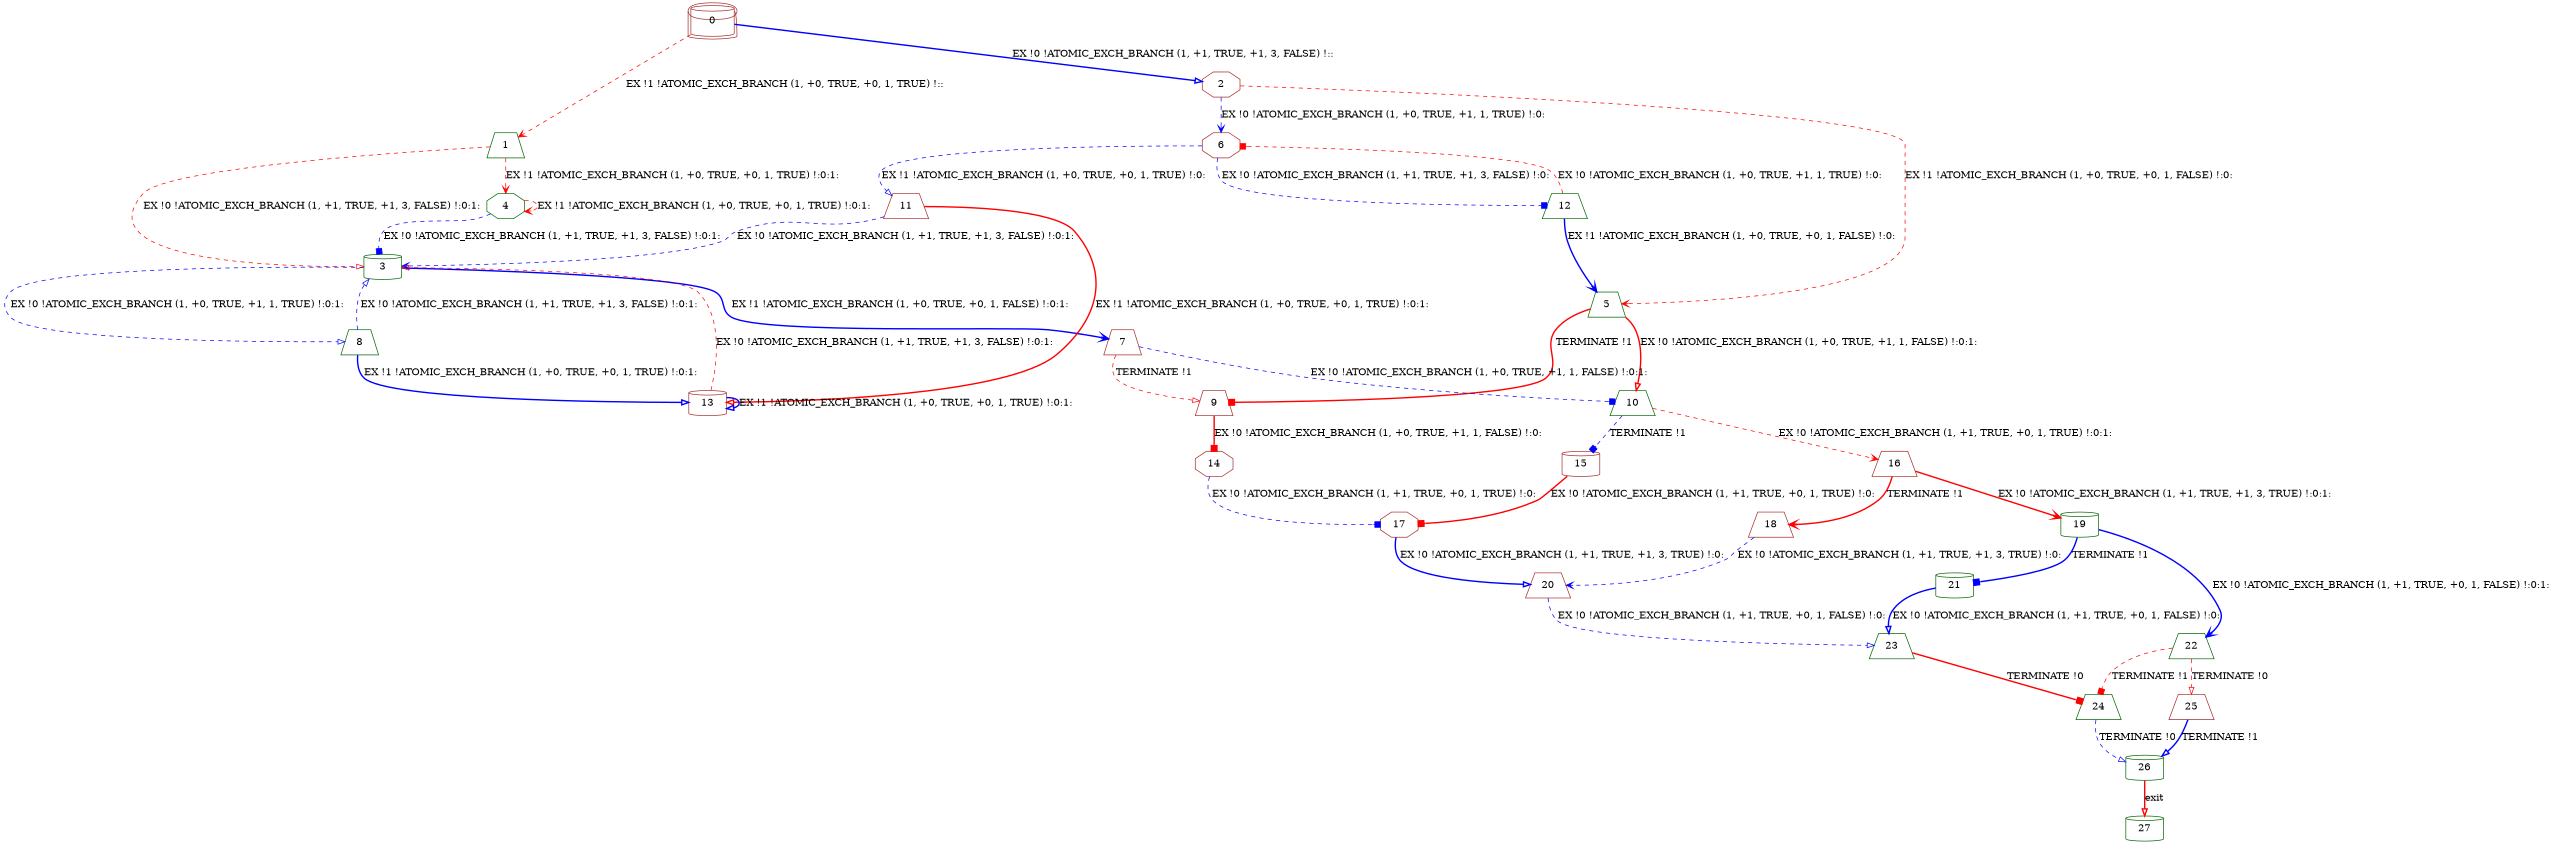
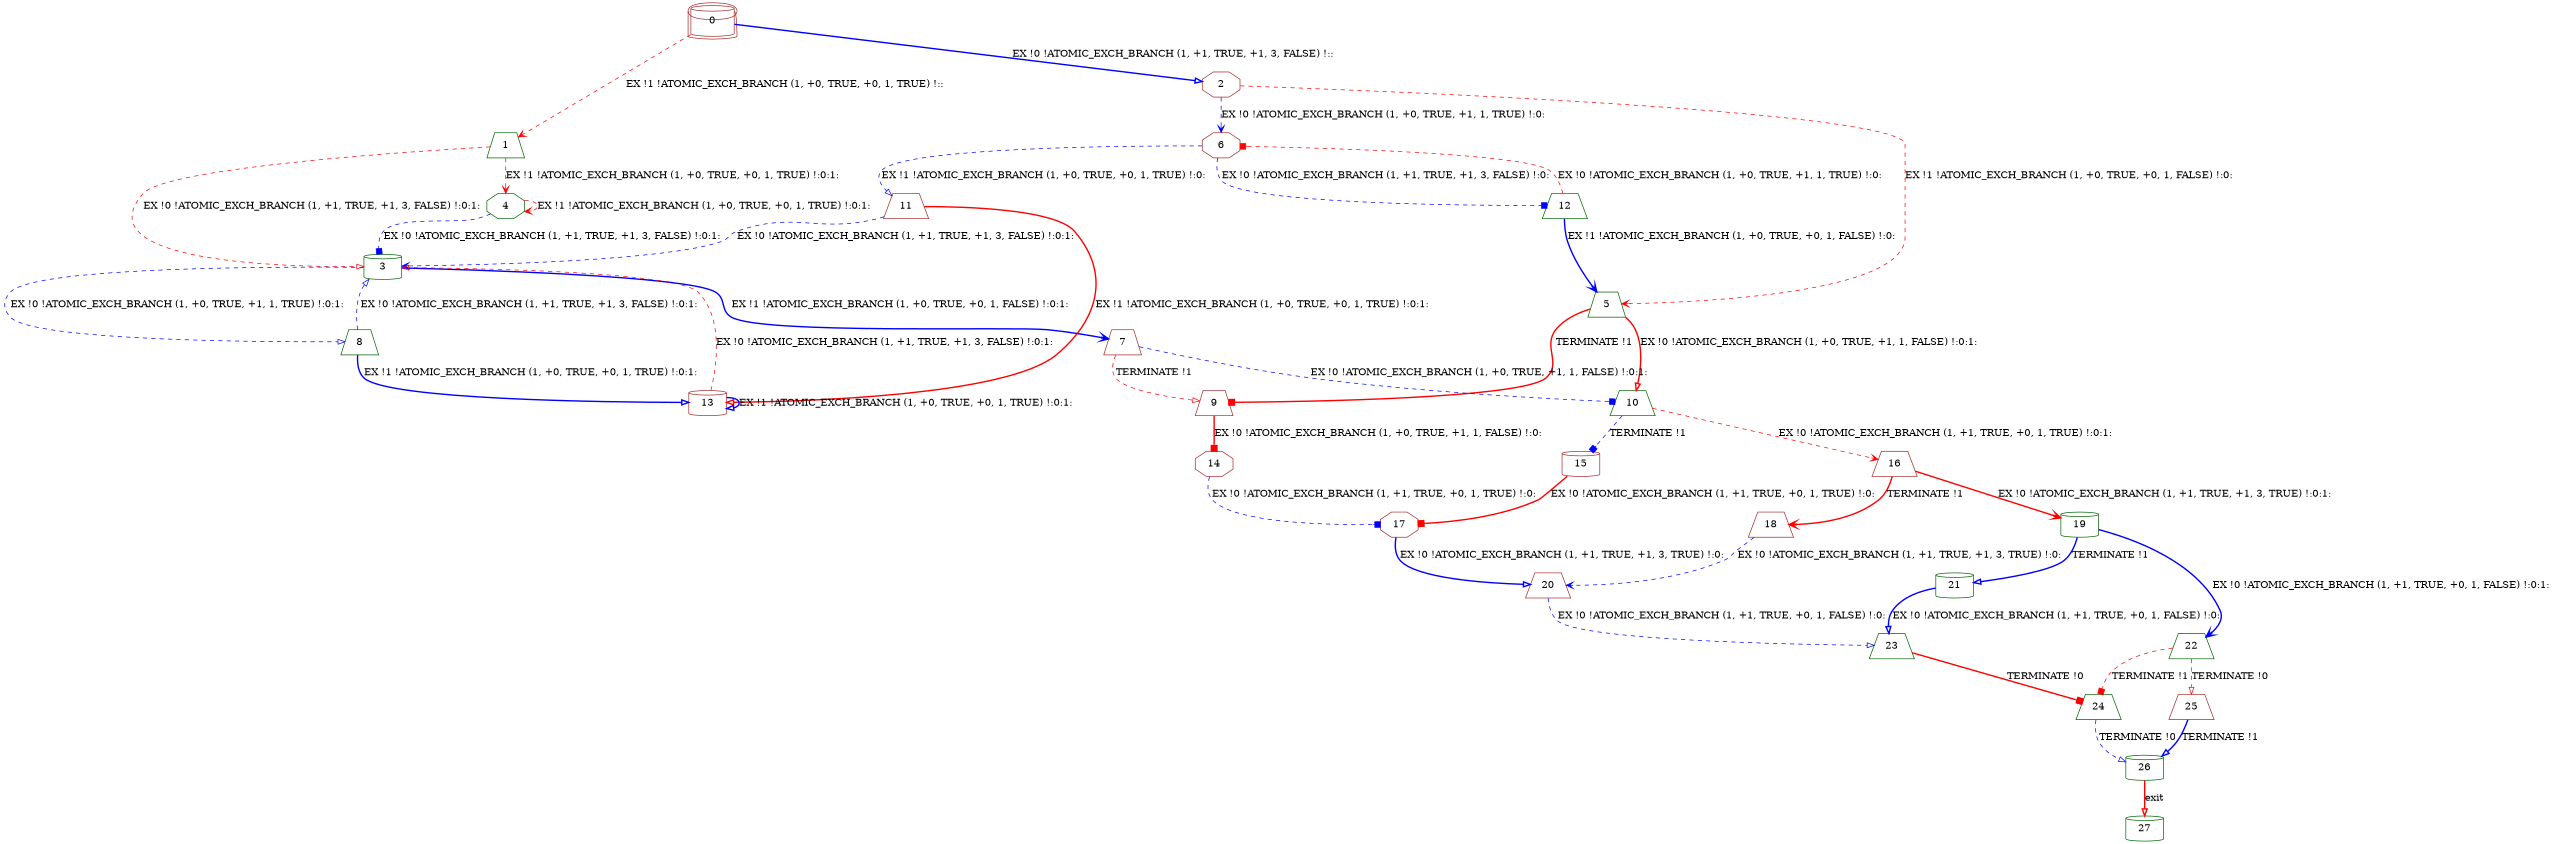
  digraph {
    node [color=brown shape=trapezium]
    edge [arrowhead=onormal color=blue style=dashed]
    0 [peripheries=2 shape=cylinder]
    1 [color=darkgreen]
    2 [shape=octagon]
    3 [color=darkgreen shape=cylinder]
    4 [color=darkgreen shape=octagon]
    5 [color=darkgreen]
    6 [shape=octagon]
    7
    8 [color=darkgreen]
    9
    10 [color=darkgreen]
    11
    12 [color=darkgreen]
    13 [shape=cylinder]
    14 [shape=octagon]
    15 [shape=cylinder]
    16
    17 [shape=octagon]
    18
    19 [color=darkgreen shape=cylinder]
    20
    21 [color=darkgreen shape=cylinder]
    22 [color=darkgreen]
    23 [color=darkgreen]
    24 [color=darkgreen]
    25
    26 [color=darkgreen shape=cylinder]
    27 [color=darkgreen shape=cylinder]
    0 -> 1 [arrowhead=vee color=red label="EX !1 !ATOMIC_EXCH_BRANCH (1, +0, TRUE, +0, 1, TRUE) !::"]
    0 -> 2 [label="EX !0 !ATOMIC_EXCH_BRANCH (1, +1, TRUE, +1, 3, FALSE) !::" style=bold]
    1 -> 3 [color=red label="EX !0 !ATOMIC_EXCH_BRANCH (1, +1, TRUE, +1, 3, FALSE) !:0:1:"]
    1 -> 4 [arrowhead=vee color=red label="EX !1 !ATOMIC_EXCH_BRANCH (1, +0, TRUE, +0, 1, TRUE) !:0:1:"]
    2 -> 5 [arrowhead=vee color=red label="EX !1 !ATOMIC_EXCH_BRANCH (1, +0, TRUE, +0, 1, FALSE) !:0:"]
    2 -> 6 [arrowhead=vee label="EX !0 !ATOMIC_EXCH_BRANCH (1, +0, TRUE, +1, 1, TRUE) !:0:"]
    3 -> 7 [arrowhead=vee label="EX !1 !ATOMIC_EXCH_BRANCH (1, +0, TRUE, +0, 1, FALSE) !:0:1:" style=bold]
    3 -> 8 [label="EX !0 !ATOMIC_EXCH_BRANCH (1, +0, TRUE, +1, 1, TRUE) !:0:1:"]
    4 -> 3 [arrowhead=box label="EX !0 !ATOMIC_EXCH_BRANCH (1, +1, TRUE, +1, 3, FALSE) !:0:1:"]
    4 -> 4 [arrowhead=vee color=red label="EX !1 !ATOMIC_EXCH_BRANCH (1, +0, TRUE, +0, 1, TRUE) !:0:1:"]
    5 -> 9 [arrowhead=box color=red label="TERMINATE !1" style=bold]
    5 -> 10 [color=red label="EX !0 !ATOMIC_EXCH_BRANCH (1, +0, TRUE, +1, 1, FALSE) !:0:1:" style=bold]
    6 -> 11 [label="EX !1 !ATOMIC_EXCH_BRANCH (1, +0, TRUE, +0, 1, TRUE) !:0:"]
    6 -> 12 [arrowhead=box label="EX !0 !ATOMIC_EXCH_BRANCH (1, +1, TRUE, +1, 3, FALSE) !:0:"]
    7 -> 9 [color=red label="TERMINATE !1"]
    7 -> 10 [arrowhead=box label="EX !0 !ATOMIC_EXCH_BRANCH (1, +0, TRUE, +1, 1, FALSE) !:0:1:"]
    8 -> 3 [label="EX !0 !ATOMIC_EXCH_BRANCH (1, +1, TRUE, +1, 3, FALSE) !:0:1:"]
    8 -> 13 [label="EX !1 !ATOMIC_EXCH_BRANCH (1, +0, TRUE, +0, 1, TRUE) !:0:1:" style=bold]
    9 -> 14 [arrowhead=box color=red label="EX !0 !ATOMIC_EXCH_BRANCH (1, +0, TRUE, +1, 1, FALSE) !:0:" style=bold]
    10 -> 15 [arrowhead=box label="TERMINATE !1"]
    10 -> 16 [arrowhead=vee color=red label="EX !0 !ATOMIC_EXCH_BRANCH (1, +1, TRUE, +0, 1, TRUE) !:0:1:"]
    11 -> 3 [arrowhead=vee label="EX !0 !ATOMIC_EXCH_BRANCH (1, +1, TRUE, +1, 3, FALSE) !:0:1:"]
    11 -> 13 [color=red label="EX !1 !ATOMIC_EXCH_BRANCH (1, +0, TRUE, +0, 1, TRUE) !:0:1:" style=bold]
    12 -> 5 [arrowhead=vee label="EX !1 !ATOMIC_EXCH_BRANCH (1, +0, TRUE, +0, 1, FALSE) !:0:" style=bold]
    12 -> 6 [arrowhead=box color=red label="EX !0 !ATOMIC_EXCH_BRANCH (1, +0, TRUE, +1, 1, TRUE) !:0:"]
    13 -> 3 [color=red label="EX !0 !ATOMIC_EXCH_BRANCH (1, +1, TRUE, +1, 3, FALSE) !:0:1:"]
    13 -> 13 [label="EX !1 !ATOMIC_EXCH_BRANCH (1, +0, TRUE, +0, 1, TRUE) !:0:1:" style=bold]
    14 -> 17 [arrowhead=box label="EX !0 !ATOMIC_EXCH_BRANCH (1, +1, TRUE, +0, 1, TRUE) !:0:"]
    15 -> 17 [arrowhead=box color=red label="EX !0 !ATOMIC_EXCH_BRANCH (1, +1, TRUE, +0, 1, TRUE) !:0:" style=bold]
    16 -> 18 [arrowhead=vee color=red label="TERMINATE !1" style=bold]
    16 -> 19 [arrowhead=vee color=red label="EX !0 !ATOMIC_EXCH_BRANCH (1, +1, TRUE, +1, 3, TRUE) !:0:1:" style=bold]
    17 -> 20 [label="EX !0 !ATOMIC_EXCH_BRANCH (1, +1, TRUE, +1, 3, TRUE) !:0:" style=bold]
    18 -> 20 [arrowhead=vee label="EX !0 !ATOMIC_EXCH_BRANCH (1, +1, TRUE, +1, 3, TRUE) !:0:"]
-   19 -> 21 [arrowhead=box label="TERMINATE !1" style=bold]
+   19 -> 21 [label="TERMINATE !1" style=bold]
    19 -> 22 [arrowhead=vee label="EX !0 !ATOMIC_EXCH_BRANCH (1, +1, TRUE, +0, 1, FALSE) !:0:1:" style=bold]
    20 -> 23 [label="EX !0 !ATOMIC_EXCH_BRANCH (1, +1, TRUE, +0, 1, FALSE) !:0:"]
    21 -> 23 [label="EX !0 !ATOMIC_EXCH_BRANCH (1, +1, TRUE, +0, 1, FALSE) !:0:" style=bold]
    22 -> 24 [arrowhead=box color=red label="TERMINATE !1"]
    22 -> 25 [color=red label="TERMINATE !0"]
    23 -> 24 [arrowhead=box color=red label="TERMINATE !0" style=bold]
    24 -> 26 [label="TERMINATE !0"]
    25 -> 26 [label="TERMINATE !1" style=bold]
    26 -> 27 [color=red label=exit style=bold]
  }
